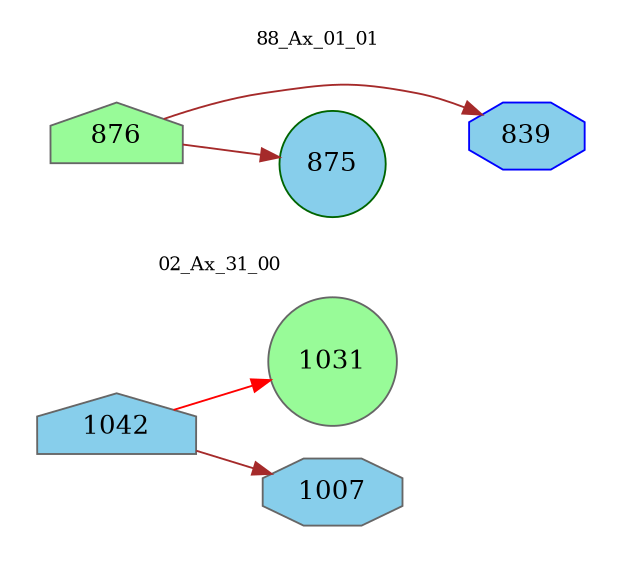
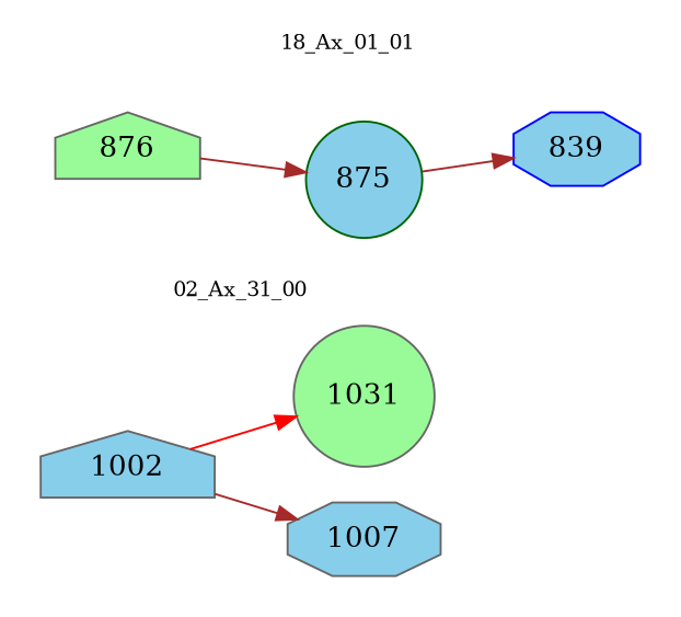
  digraph {
    rankdir=LR
    node [color=gray40 fillcolor=skyblue shape=house style=filled]
    edge [color=brown]
-   n1 [label=1042]
+   n1 [label=1002]
    n2 [label=1007 shape=octagon]
    n3 [fillcolor=palegreen label=1031 shape=circle]
    n4 [color=darkgreen label=875 shape=circle]
    n5 [color=blue label=839 shape=octagon]
    n6 [fillcolor=palegreen label=876]
    subgraph cluster_1 {
      color=white
      fontsize=10
      label="02_Ax_31_00"
      n1
      n2
      n3
    }
    subgraph cluster_2 {
      color=white
      fontsize=10
-     label="88_Ax_01_01"
+     label="18_Ax_01_01"
      n4
      n5
      n6
    }
    n1 -> n2
    n1 -> n3 [color=red]
-   n6 -> n5
+   n4 -> n5
    n6 -> n4
  }
